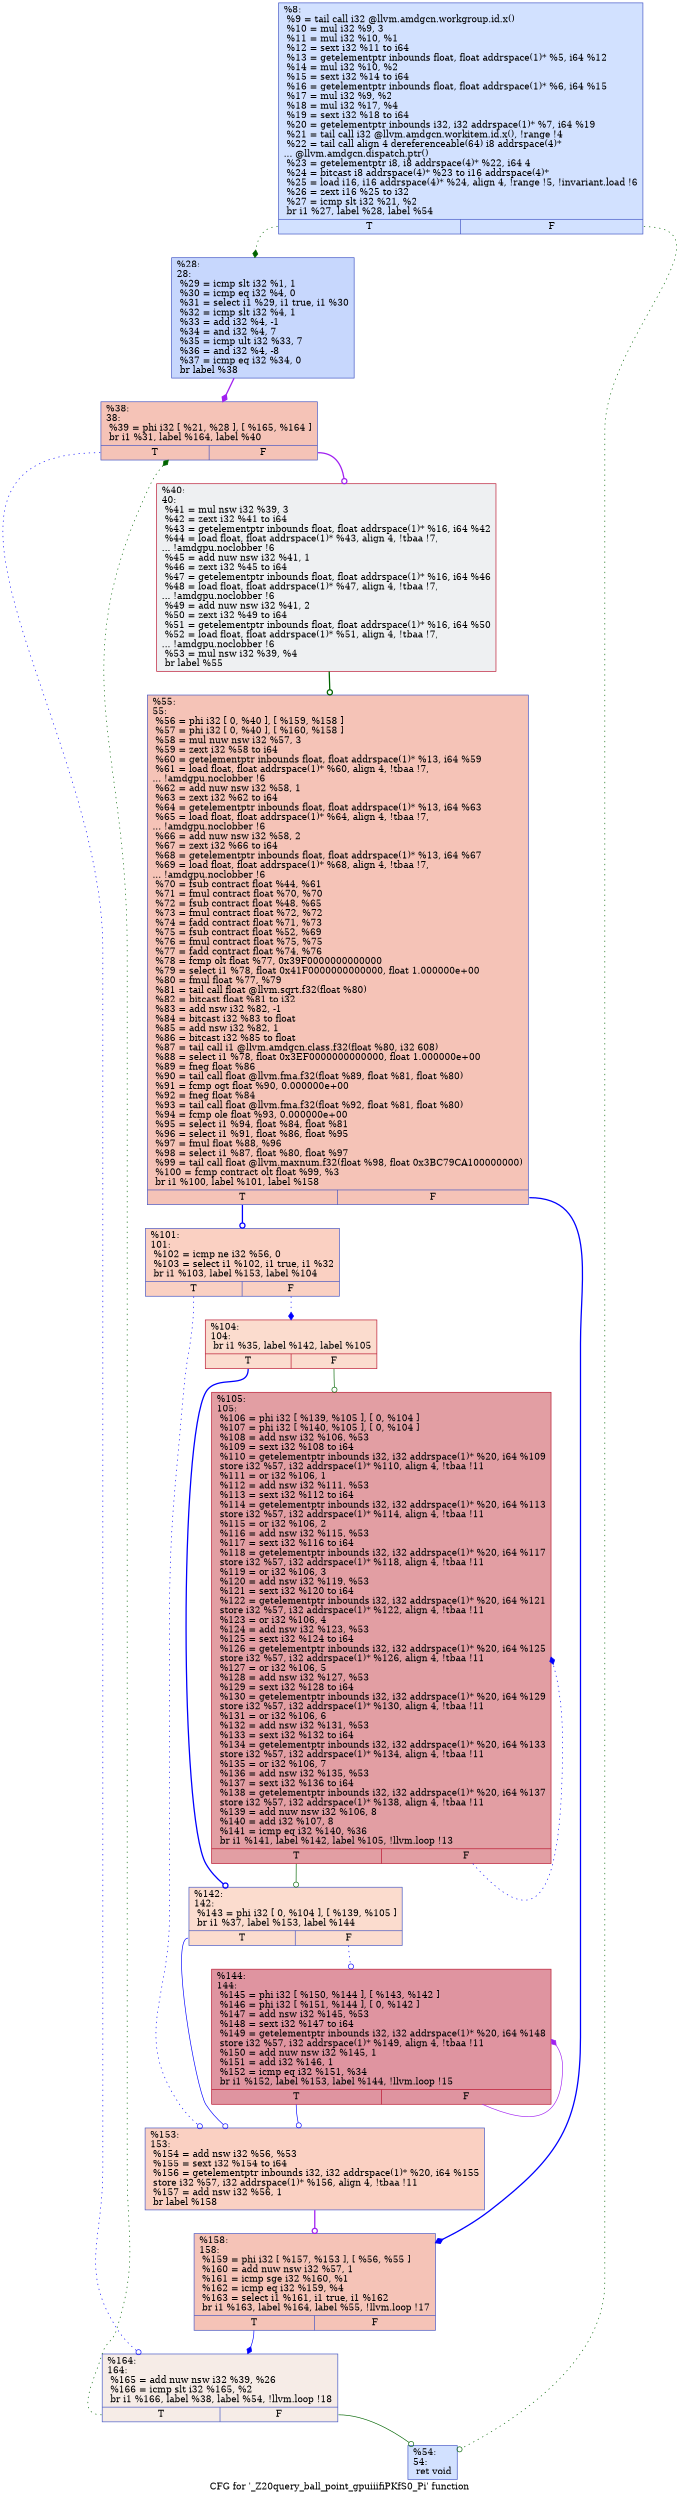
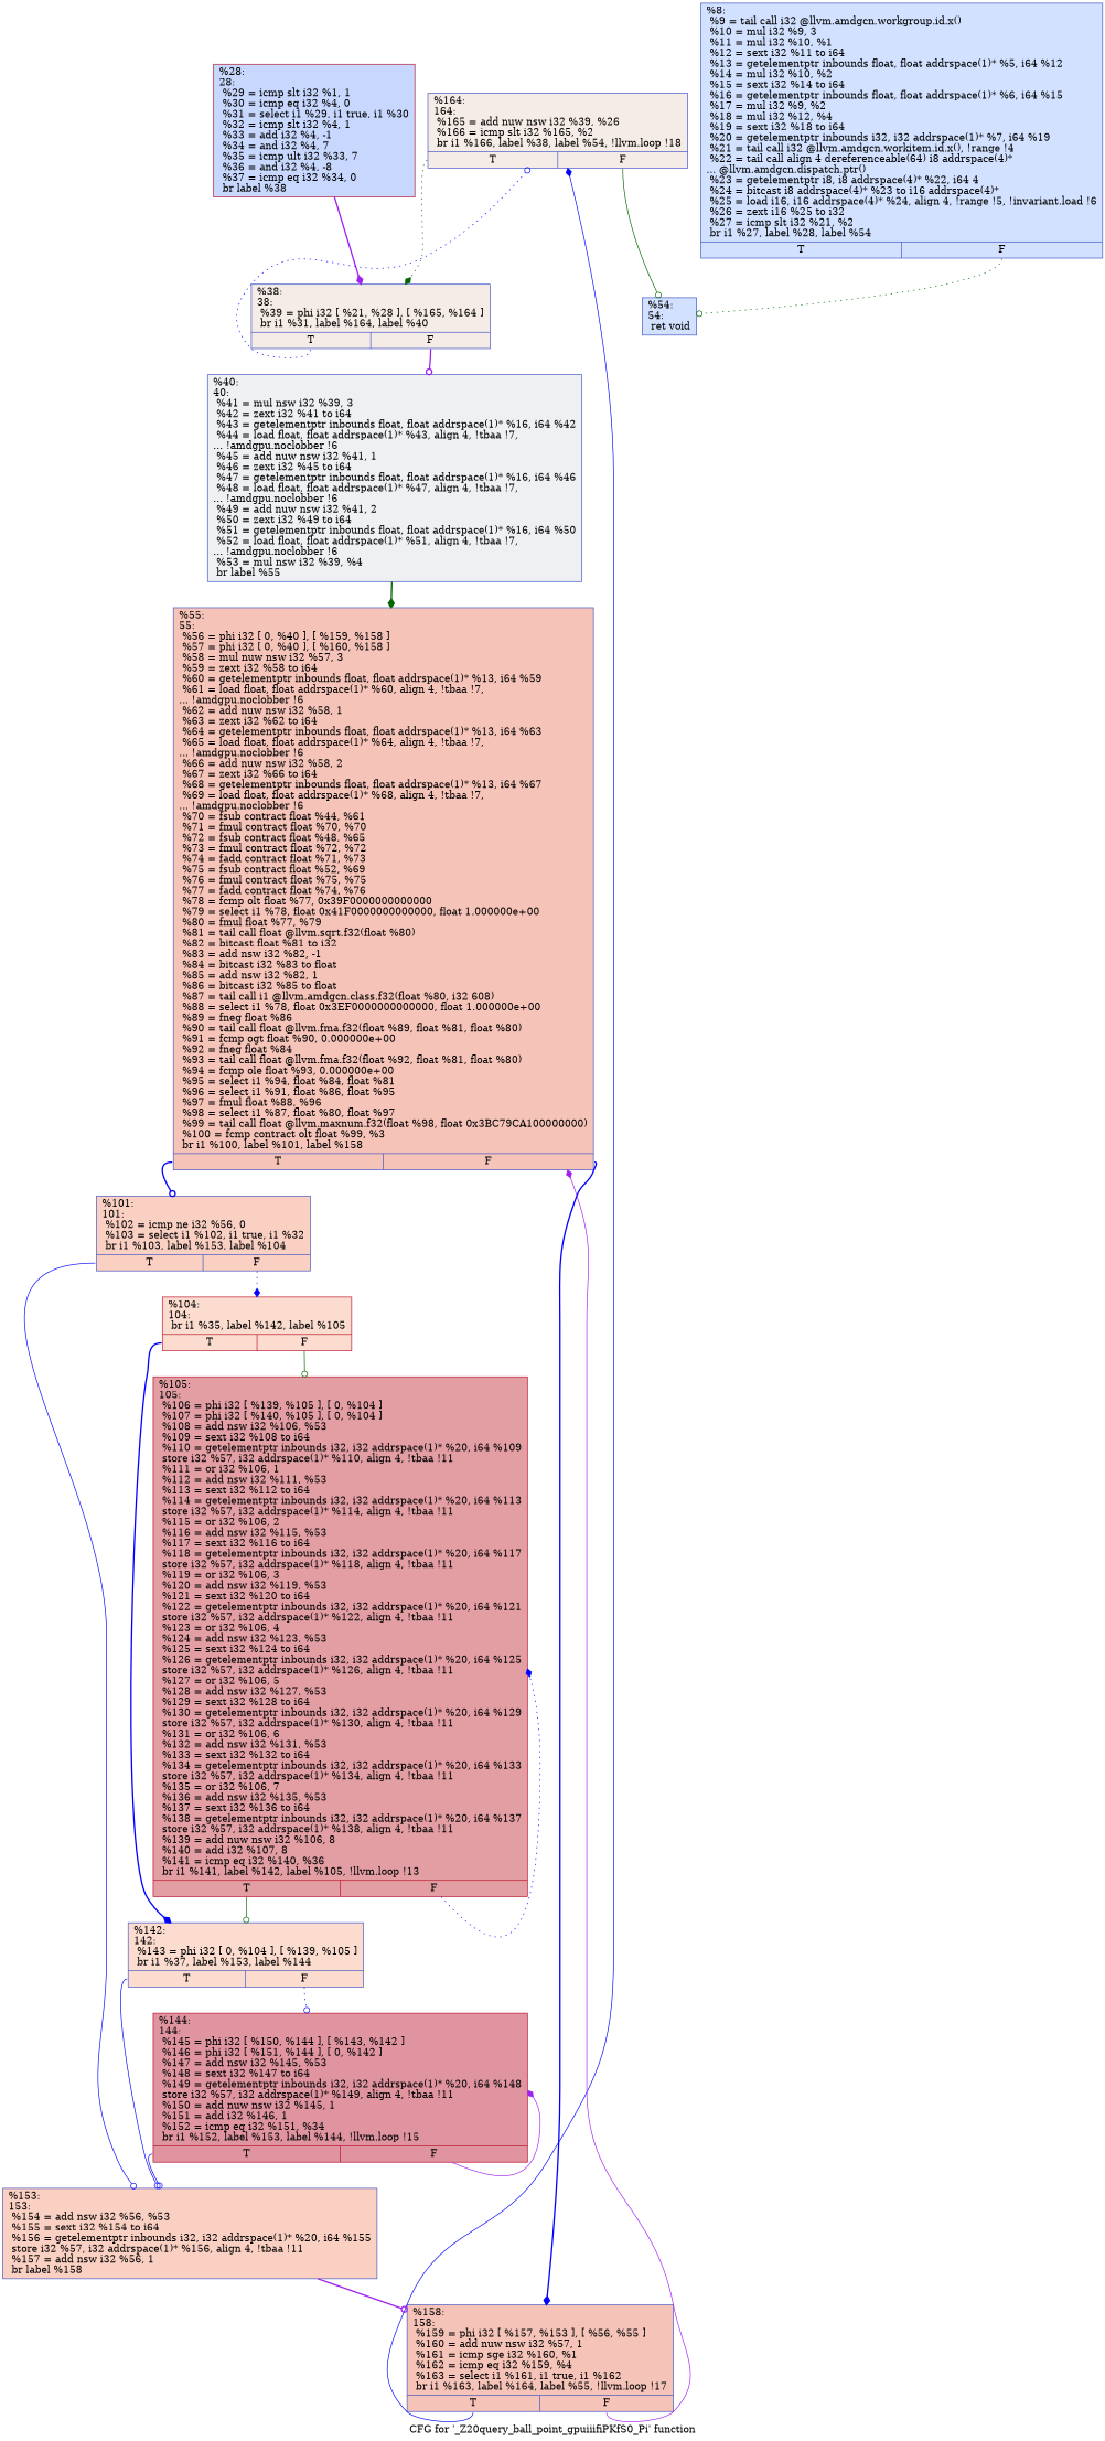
  digraph {
    label="CFG for '_Z20query_ball_point_gpuiiifiPKfS0_Pi' function"
    node [color="#3d50c3ff" fillcolor="#9abbff70" shape=record style=filled]
    edge [arrowhead=odot color=blue style=dotted tailport=s0]
-   n1 [label="{%8:\l  %9 = tail call i32 @llvm.amdgcn.workgroup.id.x()\l  %10 = mul i32 %9, 3\l  %11 = mul i32 %10, %1\l  %12 = sext i32 %11 to i64\l  %13 = getelementptr inbounds float, float addrspace(1)* %5, i64 %12\l  %14 = mul i32 %10, %2\l  %15 = sext i32 %14 to i64\l  %16 = getelementptr inbounds float, float addrspace(1)* %6, i64 %15\l  %17 = mul i32 %9, %2\l  %18 = mul i32 %17, %4\l  %19 = sext i32 %18 to i64\l  %20 = getelementptr inbounds i32, i32 addrspace(1)* %7, i64 %19\l  %21 = tail call i32 @llvm.amdgcn.workitem.id.x(), !range !4\l  %22 = tail call align 4 dereferenceable(64) i8 addrspace(4)*\l... @llvm.amdgcn.dispatch.ptr()\l  %23 = getelementptr i8, i8 addrspace(4)* %22, i64 4\l  %24 = bitcast i8 addrspace(4)* %23 to i16 addrspace(4)*\l  %25 = load i16, i16 addrspace(4)* %24, align 4, !range !5, !invariant.load !6\l  %26 = zext i16 %25 to i32\l  %27 = icmp slt i32 %21, %2\l  br i1 %27, label %28, label %54\l|{<s0>T|<s1>F}}"]
-   n2 [fillcolor="#81a4fb70" label="{%28:\l28:                                               \l  %29 = icmp slt i32 %1, 1\l  %30 = icmp eq i32 %4, 0\l  %31 = select i1 %29, i1 true, i1 %30\l  %32 = icmp slt i32 %4, 1\l  %33 = add i32 %4, -1\l  %34 = and i32 %4, 7\l  %35 = icmp ult i32 %33, 7\l  %36 = and i32 %4, -8\l  %37 = icmp eq i32 %34, 0\l  br label %38\l}"]
+   n1 [label="{%8:\l  %9 = tail call i32 @llvm.amdgcn.workgroup.id.x()\l  %10 = mul i32 %9, 3\l  %11 = mul i32 %10, %1\l  %12 = sext i32 %11 to i64\l  %13 = getelementptr inbounds float, float addrspace(1)* %5, i64 %12\l  %14 = mul i32 %10, %2\l  %15 = sext i32 %14 to i64\l  %16 = getelementptr inbounds float, float addrspace(1)* %6, i64 %15\l  %17 = mul i32 %9, %2\l  %18 = mul i32 %12, %4\l  %19 = sext i32 %18 to i64\l  %20 = getelementptr inbounds i32, i32 addrspace(1)* %7, i64 %19\l  %21 = tail call i32 @llvm.amdgcn.workitem.id.x(), !range !4\l  %22 = tail call align 4 dereferenceable(64) i8 addrspace(4)*\l... @llvm.amdgcn.dispatch.ptr()\l  %23 = getelementptr i8, i8 addrspace(4)* %22, i64 4\l  %24 = bitcast i8 addrspace(4)* %23 to i16 addrspace(4)*\l  %25 = load i16, i16 addrspace(4)* %24, align 4, !range !5, !invariant.load !6\l  %26 = zext i16 %25 to i32\l  %27 = icmp slt i32 %21, %2\l  br i1 %27, label %28, label %54\l|{<s0>T|<s1>F}}"]
+   n2 [color="#b70d28ff" fillcolor="#81a4fb70" label="{%28:\l28:                                               \l  %29 = icmp slt i32 %1, 1\l  %30 = icmp eq i32 %4, 0\l  %31 = select i1 %29, i1 true, i1 %30\l  %32 = icmp slt i32 %4, 1\l  %33 = add i32 %4, -1\l  %34 = and i32 %4, 7\l  %35 = icmp ult i32 %33, 7\l  %36 = and i32 %4, -8\l  %37 = icmp eq i32 %34, 0\l  br label %38\l}"]
    n3 [label="{%54:\l54:                                               \l  ret void\l}"]
-   n4 [fillcolor="#e8765c70" label="{%38:\l38:                                               \l  %39 = phi i32 [ %21, %28 ], [ %165, %164 ]\l  br i1 %31, label %164, label %40\l|{<s0>T|<s1>F}}"]
+   n4 [fillcolor="#ead5c970" label="{%38:\l38:                                               \l  %39 = phi i32 [ %21, %28 ], [ %165, %164 ]\l  br i1 %31, label %164, label %40\l|{<s0>T|<s1>F}}"]
    n5 [fillcolor="#ead5c970" label="{%164:\l164:                                              \l  %165 = add nuw nsw i32 %39, %26\l  %166 = icmp slt i32 %165, %2\l  br i1 %166, label %38, label %54, !llvm.loop !18\l|{<s0>T|<s1>F}}"]
-   n6 [color="#b70d28ff" fillcolor="#d9dce170" label="{%40:\l40:                                               \l  %41 = mul nsw i32 %39, 3\l  %42 = zext i32 %41 to i64\l  %43 = getelementptr inbounds float, float addrspace(1)* %16, i64 %42\l  %44 = load float, float addrspace(1)* %43, align 4, !tbaa !7,\l... !amdgpu.noclobber !6\l  %45 = add nuw nsw i32 %41, 1\l  %46 = zext i32 %45 to i64\l  %47 = getelementptr inbounds float, float addrspace(1)* %16, i64 %46\l  %48 = load float, float addrspace(1)* %47, align 4, !tbaa !7,\l... !amdgpu.noclobber !6\l  %49 = add nuw nsw i32 %41, 2\l  %50 = zext i32 %49 to i64\l  %51 = getelementptr inbounds float, float addrspace(1)* %16, i64 %50\l  %52 = load float, float addrspace(1)* %51, align 4, !tbaa !7,\l... !amdgpu.noclobber !6\l  %53 = mul nsw i32 %39, %4\l  br label %55\l}"]
+   n6 [fillcolor="#d9dce170" label="{%40:\l40:                                               \l  %41 = mul nsw i32 %39, 3\l  %42 = zext i32 %41 to i64\l  %43 = getelementptr inbounds float, float addrspace(1)* %16, i64 %42\l  %44 = load float, float addrspace(1)* %43, align 4, !tbaa !7,\l... !amdgpu.noclobber !6\l  %45 = add nuw nsw i32 %41, 1\l  %46 = zext i32 %45 to i64\l  %47 = getelementptr inbounds float, float addrspace(1)* %16, i64 %46\l  %48 = load float, float addrspace(1)* %47, align 4, !tbaa !7,\l... !amdgpu.noclobber !6\l  %49 = add nuw nsw i32 %41, 2\l  %50 = zext i32 %49 to i64\l  %51 = getelementptr inbounds float, float addrspace(1)* %16, i64 %50\l  %52 = load float, float addrspace(1)* %51, align 4, !tbaa !7,\l... !amdgpu.noclobber !6\l  %53 = mul nsw i32 %39, %4\l  br label %55\l}"]
    n7 [fillcolor="#e8765c70" label="{%55:\l55:                                               \l  %56 = phi i32 [ 0, %40 ], [ %159, %158 ]\l  %57 = phi i32 [ 0, %40 ], [ %160, %158 ]\l  %58 = mul nuw nsw i32 %57, 3\l  %59 = zext i32 %58 to i64\l  %60 = getelementptr inbounds float, float addrspace(1)* %13, i64 %59\l  %61 = load float, float addrspace(1)* %60, align 4, !tbaa !7,\l... !amdgpu.noclobber !6\l  %62 = add nuw nsw i32 %58, 1\l  %63 = zext i32 %62 to i64\l  %64 = getelementptr inbounds float, float addrspace(1)* %13, i64 %63\l  %65 = load float, float addrspace(1)* %64, align 4, !tbaa !7,\l... !amdgpu.noclobber !6\l  %66 = add nuw nsw i32 %58, 2\l  %67 = zext i32 %66 to i64\l  %68 = getelementptr inbounds float, float addrspace(1)* %13, i64 %67\l  %69 = load float, float addrspace(1)* %68, align 4, !tbaa !7,\l... !amdgpu.noclobber !6\l  %70 = fsub contract float %44, %61\l  %71 = fmul contract float %70, %70\l  %72 = fsub contract float %48, %65\l  %73 = fmul contract float %72, %72\l  %74 = fadd contract float %71, %73\l  %75 = fsub contract float %52, %69\l  %76 = fmul contract float %75, %75\l  %77 = fadd contract float %74, %76\l  %78 = fcmp olt float %77, 0x39F0000000000000\l  %79 = select i1 %78, float 0x41F0000000000000, float 1.000000e+00\l  %80 = fmul float %77, %79\l  %81 = tail call float @llvm.sqrt.f32(float %80)\l  %82 = bitcast float %81 to i32\l  %83 = add nsw i32 %82, -1\l  %84 = bitcast i32 %83 to float\l  %85 = add nsw i32 %82, 1\l  %86 = bitcast i32 %85 to float\l  %87 = tail call i1 @llvm.amdgcn.class.f32(float %80, i32 608)\l  %88 = select i1 %78, float 0x3EF0000000000000, float 1.000000e+00\l  %89 = fneg float %86\l  %90 = tail call float @llvm.fma.f32(float %89, float %81, float %80)\l  %91 = fcmp ogt float %90, 0.000000e+00\l  %92 = fneg float %84\l  %93 = tail call float @llvm.fma.f32(float %92, float %81, float %80)\l  %94 = fcmp ole float %93, 0.000000e+00\l  %95 = select i1 %94, float %84, float %81\l  %96 = select i1 %91, float %86, float %95\l  %97 = fmul float %88, %96\l  %98 = select i1 %87, float %80, float %97\l  %99 = tail call float @llvm.maxnum.f32(float %98, float 0x3BC79CA100000000)\l  %100 = fcmp contract olt float %99, %3\l  br i1 %100, label %101, label %158\l|{<s0>T|<s1>F}}"]
    n8 [fillcolor="#f3947570" label="{%101:\l101:                                              \l  %102 = icmp ne i32 %56, 0\l  %103 = select i1 %102, i1 true, i1 %32\l  br i1 %103, label %153, label %104\l|{<s0>T|<s1>F}}"]
    n9 [fillcolor="#e8765c70" label="{%158:\l158:                                              \l  %159 = phi i32 [ %157, %153 ], [ %56, %55 ]\l  %160 = add nuw nsw i32 %57, 1\l  %161 = icmp sge i32 %160, %1\l  %162 = icmp eq i32 %159, %4\l  %163 = select i1 %161, i1 true, i1 %162\l  br i1 %163, label %164, label %55, !llvm.loop !17\l|{<s0>T|<s1>F}}"]
    n10 [fillcolor="#f3947570" label="{%153:\l153:                                              \l  %154 = add nsw i32 %56, %53\l  %155 = sext i32 %154 to i64\l  %156 = getelementptr inbounds i32, i32 addrspace(1)* %20, i64 %155\l  store i32 %57, i32 addrspace(1)* %156, align 4, !tbaa !11\l  %157 = add nsw i32 %56, 1\l  br label %158\l}"]
    n11 [color="#b70d28ff" fillcolor="#f7af9170" label="{%104:\l104:                                              \l  br i1 %35, label %142, label %105\l|{<s0>T|<s1>F}}"]
    n12 [fillcolor="#f7af9170" label="{%142:\l142:                                              \l  %143 = phi i32 [ 0, %104 ], [ %139, %105 ]\l  br i1 %37, label %153, label %144\l|{<s0>T|<s1>F}}"]
    n13 [color="#b70d28ff" fillcolor="#be242e70" label="{%105:\l105:                                              \l  %106 = phi i32 [ %139, %105 ], [ 0, %104 ]\l  %107 = phi i32 [ %140, %105 ], [ 0, %104 ]\l  %108 = add nsw i32 %106, %53\l  %109 = sext i32 %108 to i64\l  %110 = getelementptr inbounds i32, i32 addrspace(1)* %20, i64 %109\l  store i32 %57, i32 addrspace(1)* %110, align 4, !tbaa !11\l  %111 = or i32 %106, 1\l  %112 = add nsw i32 %111, %53\l  %113 = sext i32 %112 to i64\l  %114 = getelementptr inbounds i32, i32 addrspace(1)* %20, i64 %113\l  store i32 %57, i32 addrspace(1)* %114, align 4, !tbaa !11\l  %115 = or i32 %106, 2\l  %116 = add nsw i32 %115, %53\l  %117 = sext i32 %116 to i64\l  %118 = getelementptr inbounds i32, i32 addrspace(1)* %20, i64 %117\l  store i32 %57, i32 addrspace(1)* %118, align 4, !tbaa !11\l  %119 = or i32 %106, 3\l  %120 = add nsw i32 %119, %53\l  %121 = sext i32 %120 to i64\l  %122 = getelementptr inbounds i32, i32 addrspace(1)* %20, i64 %121\l  store i32 %57, i32 addrspace(1)* %122, align 4, !tbaa !11\l  %123 = or i32 %106, 4\l  %124 = add nsw i32 %123, %53\l  %125 = sext i32 %124 to i64\l  %126 = getelementptr inbounds i32, i32 addrspace(1)* %20, i64 %125\l  store i32 %57, i32 addrspace(1)* %126, align 4, !tbaa !11\l  %127 = or i32 %106, 5\l  %128 = add nsw i32 %127, %53\l  %129 = sext i32 %128 to i64\l  %130 = getelementptr inbounds i32, i32 addrspace(1)* %20, i64 %129\l  store i32 %57, i32 addrspace(1)* %130, align 4, !tbaa !11\l  %131 = or i32 %106, 6\l  %132 = add nsw i32 %131, %53\l  %133 = sext i32 %132 to i64\l  %134 = getelementptr inbounds i32, i32 addrspace(1)* %20, i64 %133\l  store i32 %57, i32 addrspace(1)* %134, align 4, !tbaa !11\l  %135 = or i32 %106, 7\l  %136 = add nsw i32 %135, %53\l  %137 = sext i32 %136 to i64\l  %138 = getelementptr inbounds i32, i32 addrspace(1)* %20, i64 %137\l  store i32 %57, i32 addrspace(1)* %138, align 4, !tbaa !11\l  %139 = add nuw nsw i32 %106, 8\l  %140 = add i32 %107, 8\l  %141 = icmp eq i32 %140, %36\l  br i1 %141, label %142, label %105, !llvm.loop !13\l|{<s0>T|<s1>F}}"]
    n14 [color="#b70d28ff" fillcolor="#b70d2870" label="{%144:\l144:                                              \l  %145 = phi i32 [ %150, %144 ], [ %143, %142 ]\l  %146 = phi i32 [ %151, %144 ], [ 0, %142 ]\l  %147 = add nsw i32 %145, %53\l  %148 = sext i32 %147 to i64\l  %149 = getelementptr inbounds i32, i32 addrspace(1)* %20, i64 %148\l  store i32 %57, i32 addrspace(1)* %149, align 4, !tbaa !11\l  %150 = add nuw nsw i32 %145, 1\l  %151 = add i32 %146, 1\l  %152 = icmp eq i32 %151, %34\l  br i1 %152, label %153, label %144, !llvm.loop !15\l|{<s0>T|<s1>F}}"]
-   n1 -> n2 [arrowhead=diamond color=darkgreen]
    n1 -> n3 [color=darkgreen tailport=s1]
    n2 -> n4 [arrowhead=diamond color=purple style=bold]
    n4 -> n5
    n4 -> n6 [color=purple style=bold tailport=s1]
    n5 -> n3 [color=darkgreen style=solid tailport=s1]
    n5 -> n4 [arrowhead=diamond color=darkgreen]
-   n6 -> n7 [color=darkgreen style=bold]
+   n6 -> n7 [arrowhead=diamond color=darkgreen style=bold]
    n7 -> n8 [style=bold]
    n7 -> n9 [arrowhead=diamond style=bold tailport=s1]
-   n8 -> n10
+   n8 -> n10 [style=solid]
    n8 -> n11 [arrowhead=diamond tailport=s1]
    n9 -> n5 [arrowhead=diamond style=solid]
+   n9 -> n7 [arrowhead=diamond color=purple style=solid tailport=s1]
    n10 -> n9 [color=purple style=bold]
-   n11 -> n12 [style=bold]
+   n11 -> n12 [arrowhead=diamond style=bold]
    n11 -> n13 [color=darkgreen style=solid tailport=s1]
    n12 -> n10 [style=solid]
    n12 -> n14 [tailport=s1]
    n13 -> n12 [color=darkgreen style=solid]
    n13 -> n13 [arrowhead=diamond tailport=s1]
    n14 -> n10 [style=solid]
    n14 -> n14 [arrowhead=diamond color=purple style=solid tailport=s1]
  }
